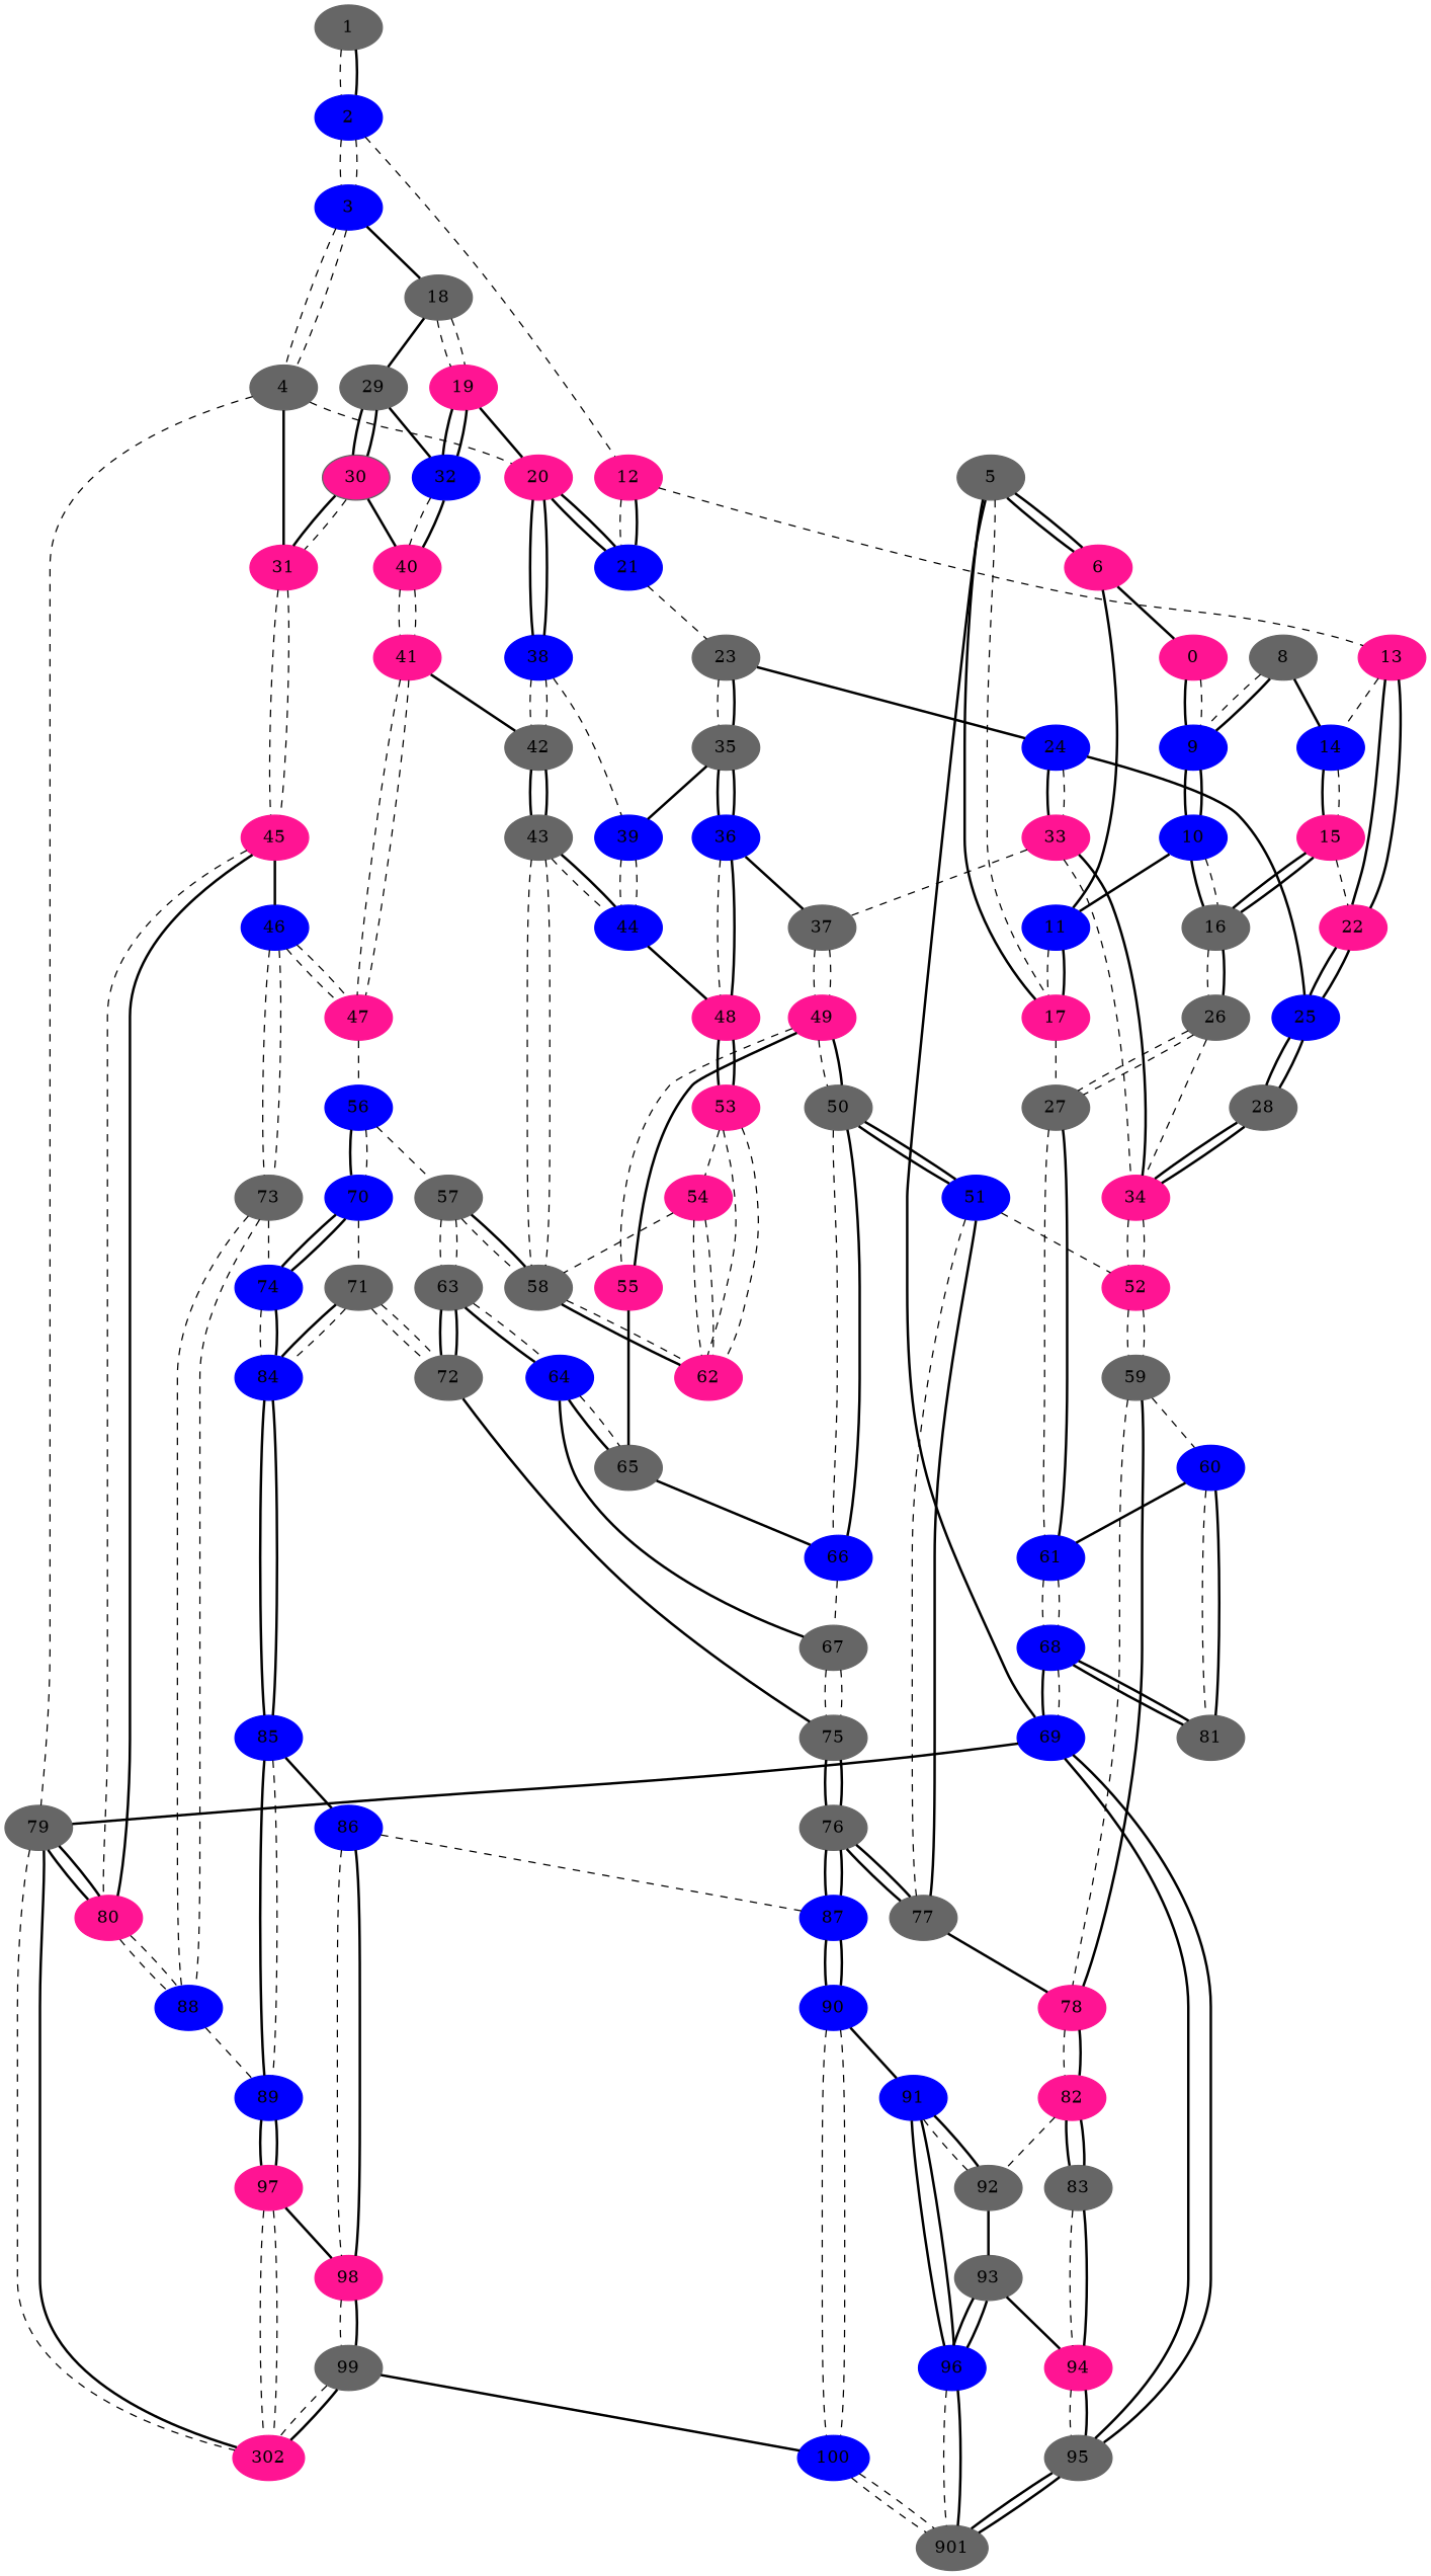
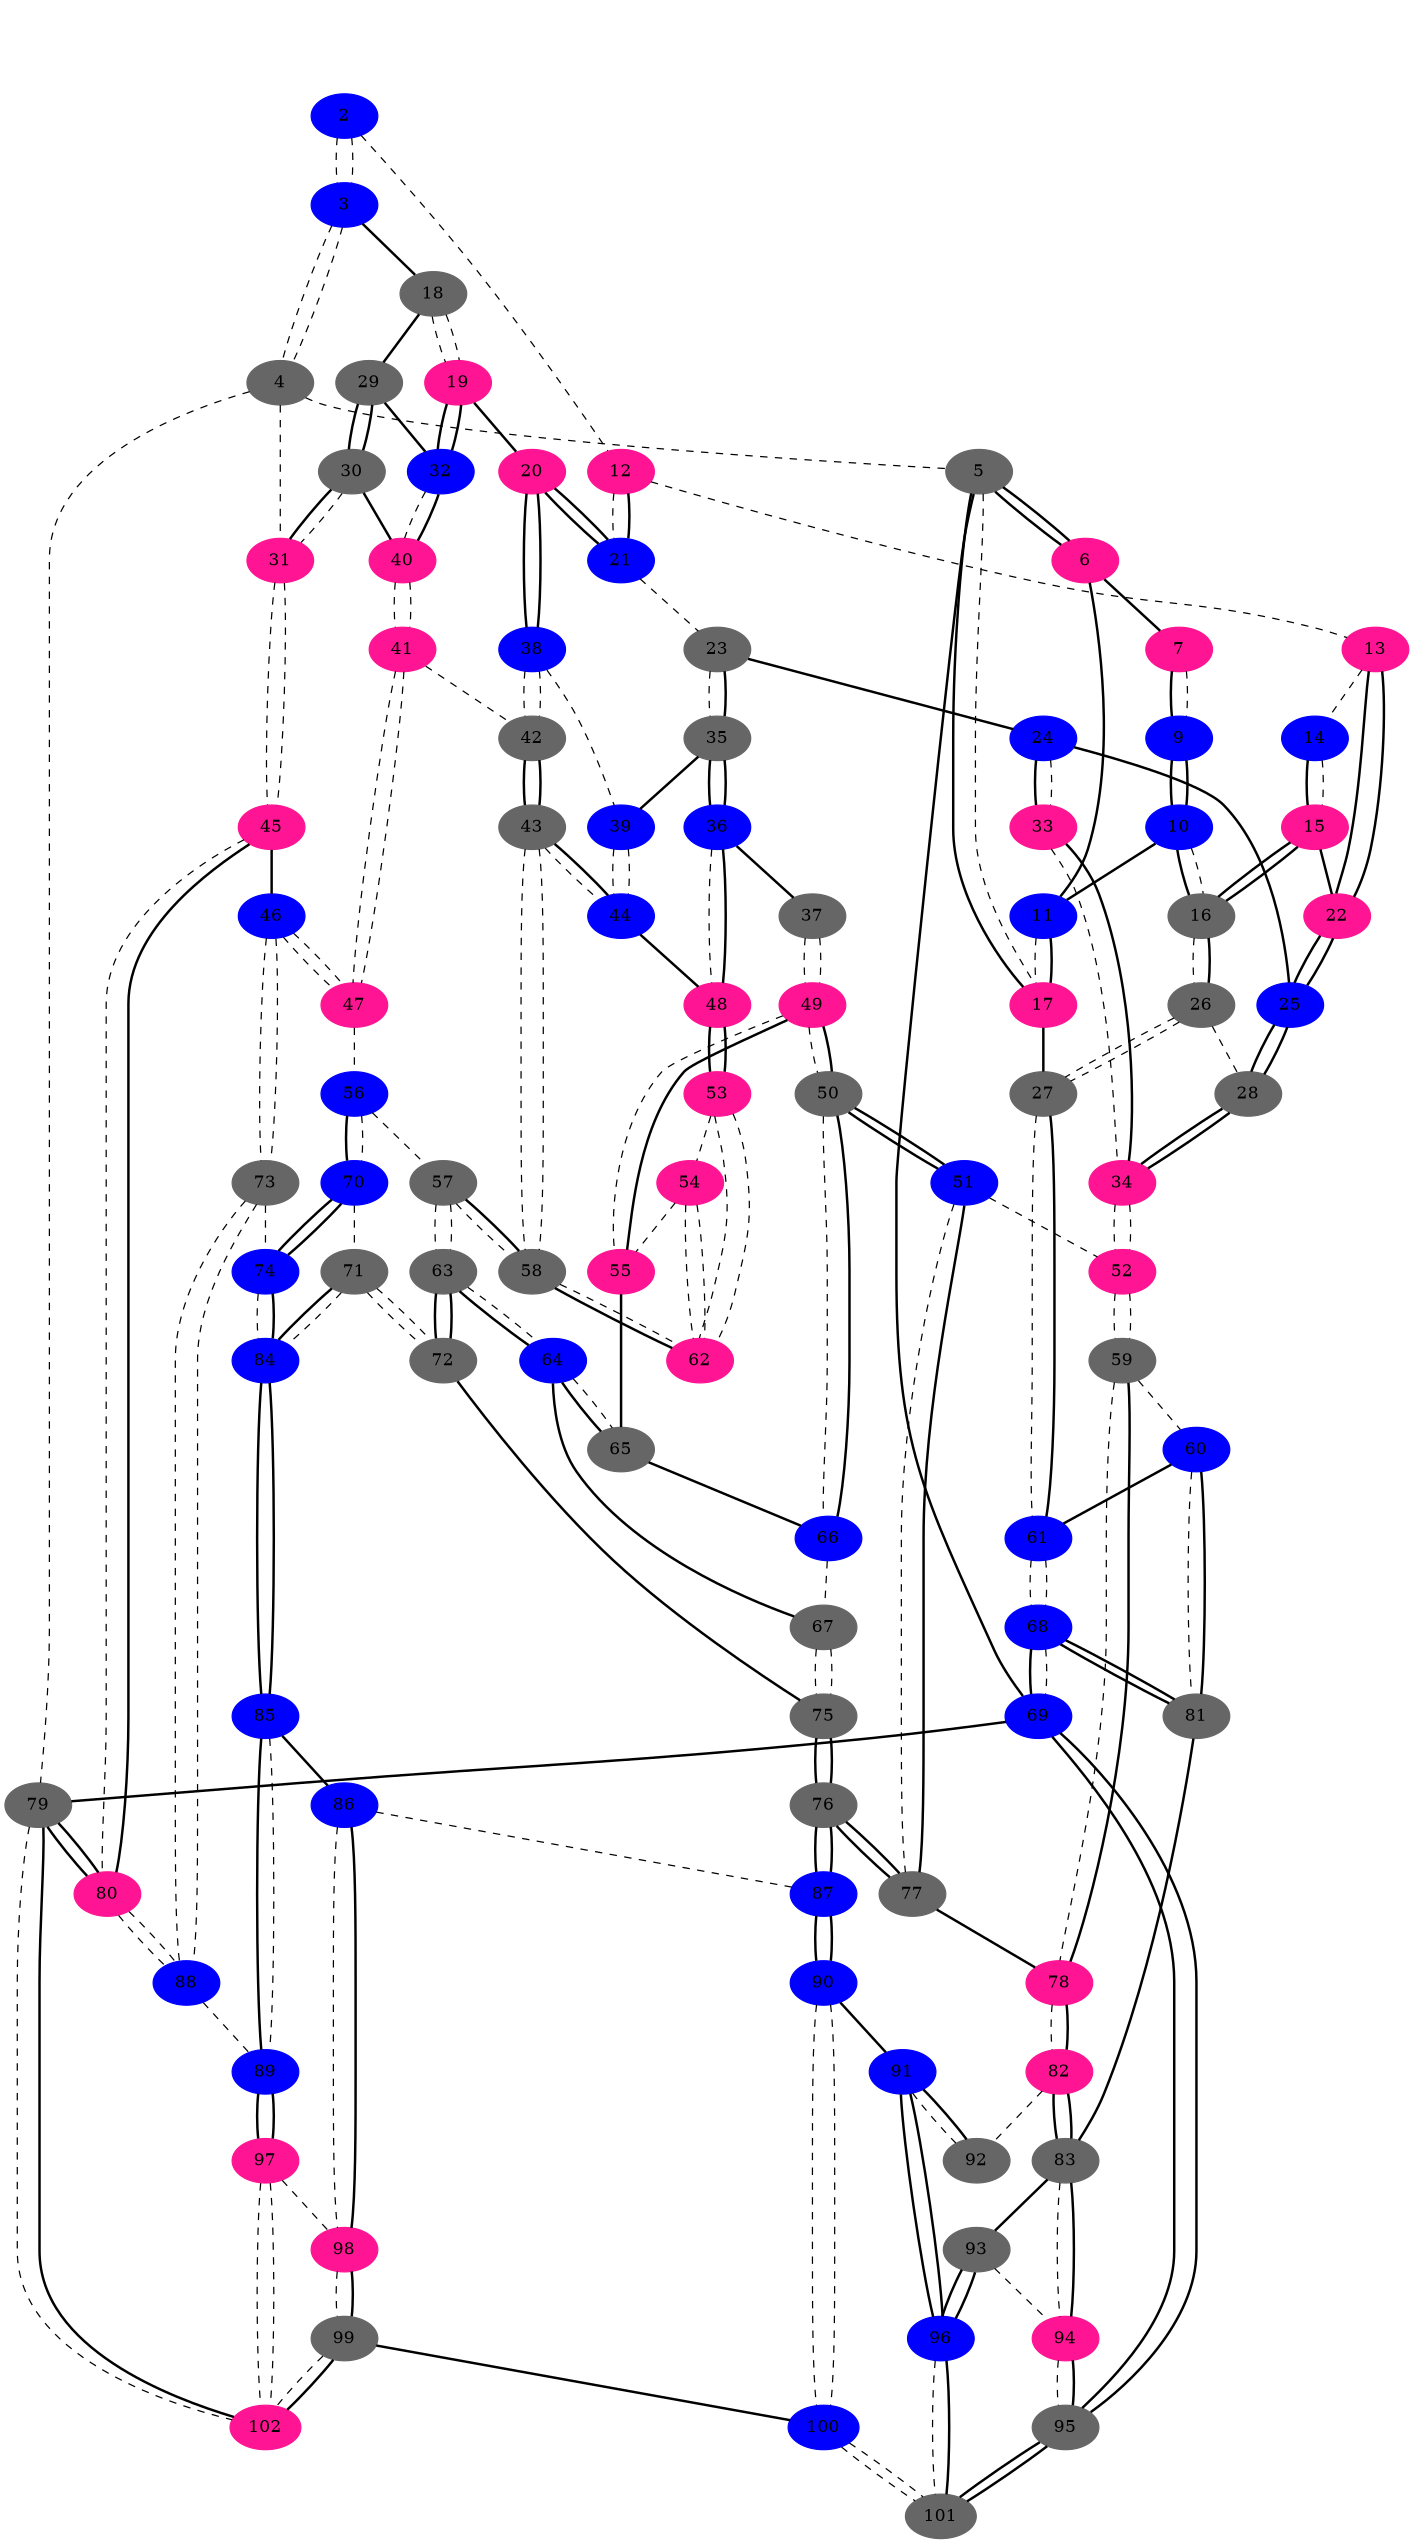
  graph {
    node [color=gray40 style=filled]
    edge [style=bold]
    2 [color=blue]
-   1
    3 [color=blue]
    12 [color=deeppink]
    9 [color=blue]
-   8
    14 [color=blue]
    4
    18
    13 [color=deeppink]
    21 [color=blue]
    5
    31 [color=deeppink]
    79
    19 [color=deeppink]
    29
    6 [color=deeppink]
    17 [color=deeppink]
    69 [color=blue]
    45 [color=deeppink]
    80 [color=deeppink]
-   102 [color=deeppink label=302]
-   7 [color=deeppink label=0]
+   102 [color=deeppink]
+   7 [color=deeppink]
    11 [color=blue]
    27
    95
    10 [color=blue]
    15 [color=deeppink]
    16
    26
    22 [color=deeppink]
    23
    25 [color=blue]
    28
    61 [color=blue]
    20 [color=deeppink]
    32 [color=blue]
-   30 [fillcolor=deeppink]
+   30
    38 [color=blue]
    40 [color=deeppink]
    39 [color=blue]
    42
    24 [color=blue]
    35
    33 [color=deeppink]
    36 [color=blue]
    34 [color=deeppink]
    37
    68 [color=blue]
    52 [color=deeppink]
    41 [color=deeppink]
    46 [color=blue]
    49 [color=deeppink]
    59
    48 [color=deeppink]
    44 [color=blue]
    53 [color=deeppink]
    50
    55 [color=deeppink]
    43
    47 [color=deeppink]
    56 [color=blue]
    58
    62 [color=deeppink]
    73
    88 [color=blue]
    74 [color=blue]
    57
    70 [color=blue]
    54 [color=deeppink]
    51 [color=blue]
    66 [color=blue]
    65
    77
    67
    78 [color=deeppink]
    60 [color=blue]
    63
    71
    64 [color=blue]
    72
    81
    82 [color=deeppink]
    83
    75
    76
-   101 [label=901]
+   101
    84 [color=blue]
    85 [color=blue]
    89 [color=blue]
    87 [color=blue]
    90 [color=blue]
    92
    94 [color=deeppink]
    93
    86 [color=blue]
    98 [color=deeppink]
    97 [color=deeppink]
    99
    91 [color=blue]
    100 [color=blue]
    96 [color=blue]
    2 -- 3 [style=dashed]
    2 -- 3 [style=dashed]
    2 -- 12 [style=dashed]
-   1 -- 2 [style=dashed]
-   1 -- 2
    3 -- 4 [style=dashed]
    3 -- 4 [style=dashed]
    3 -- 18
    12 -- 13 [style=dashed]
    12 -- 21 [style=dashed]
    12 -- 21
    9 -- 10
    9 -- 10
-   8 -- 9 [style=dashed]
-   8 -- 9
-   8 -- 14
    14 -- 15
    14 -- 15 [style=dashed]
-   4 -- 20 [style=dashed]
-   4 -- 31
+   4 -- 5 [style=dashed]
+   4 -- 31 [style=dashed]
    4 -- 79 [style=dashed]
    18 -- 19 [style=dashed]
    18 -- 19 [style=dashed]
    18 -- 29
    13 -- 14 [style=dashed]
    13 -- 22
    13 -- 22
    21 -- 23 [style=dashed]
    5 -- 6
    5 -- 6
    5 -- 17
    5 -- 17 [style=dashed]
    5 -- 69
    31 -- 45 [style=dashed]
    31 -- 45 [style=dashed]
    79 -- 80
    79 -- 80
    79 -- 102 [style=dashed]
    79 -- 102
    19 -- 20
    19 -- 32
    19 -- 32
    29 -- 32
    29 -- 30
    29 -- 30
    6 -- 7
    6 -- 11
-   17 -- 27 [style=dashed]
+   17 -- 27
    69 -- 79
    69 -- 95
    69 -- 95
    45 -- 80 [style=dashed]
    45 -- 80
    45 -- 46
    80 -- 88 [style=dashed]
    80 -- 88 [style=dashed]
    7 -- 9
    7 -- 9 [style=dashed]
    11 -- 17 [style=dashed]
    11 -- 17
    27 -- 61 [style=dashed]
    27 -- 61
    95 -- 101
    95 -- 101
    10 -- 11
    10 -- 16
    10 -- 16 [style=dashed]
    15 -- 16
    15 -- 16
-   15 -- 22 [style=dashed]
+   15 -- 22
    16 -- 26 [style=dashed]
    16 -- 26
    26 -- 27 [style=dashed]
    26 -- 27 [style=dashed]
-   26 -- 34 [style=dashed]
+   26 -- 28 [style=dashed]
    22 -- 25
    22 -- 25
    23 -- 24
    23 -- 35 [style=dashed]
    23 -- 35
    25 -- 28
    25 -- 28
    28 -- 34
    28 -- 34
    61 -- 68 [style=dashed]
    61 -- 68 [style=dashed]
    20 -- 21
    20 -- 21
    20 -- 38
    20 -- 38
    32 -- 40 [style=dashed]
    32 -- 40
    30 -- 31
    30 -- 31 [style=dashed]
    30 -- 40
    38 -- 39 [style=dashed]
    38 -- 42 [style=dashed]
    38 -- 42 [style=dashed]
    40 -- 41 [style=dashed]
    40 -- 41 [style=dashed]
    39 -- 44 [style=dashed]
    39 -- 44 [style=dashed]
    42 -- 43
    42 -- 43
    24 -- 25
    24 -- 33
    24 -- 33 [style=dashed]
    35 -- 39
    35 -- 36
    35 -- 36
    33 -- 34 [style=dashed]
    33 -- 34
-   33 -- 37 [style=dashed]
    36 -- 37
    36 -- 48 [style=dashed]
    36 -- 48
    34 -- 52 [style=dashed]
    34 -- 52 [style=dashed]
    37 -- 49 [style=dashed]
    37 -- 49 [style=dashed]
    68 -- 69
    68 -- 69 [style=dashed]
    68 -- 81
    68 -- 81
    52 -- 59 [style=dashed]
    52 -- 59 [style=dashed]
-   41 -- 42
+   41 -- 42 [style=dashed]
    41 -- 47 [style=dashed]
    41 -- 47 [style=dashed]
    46 -- 47 [style=dashed]
    46 -- 47 [style=dashed]
    46 -- 73 [style=dashed]
    46 -- 73 [style=dashed]
    49 -- 50 [style=dashed]
    49 -- 50
    49 -- 55 [style=dashed]
    49 -- 55
    59 -- 78 [style=dashed]
    59 -- 78
    59 -- 60 [style=dashed]
    48 -- 53
    48 -- 53
    44 -- 48
    53 -- 62 [style=dashed]
    53 -- 62 [style=dashed]
    53 -- 54 [style=dashed]
    50 -- 51
    50 -- 51
    50 -- 66 [style=dashed]
    50 -- 66
    55 -- 65
    43 -- 44 [style=dashed]
    43 -- 44
    43 -- 58 [style=dashed]
    43 -- 58 [style=dashed]
    47 -- 56 [style=dashed]
    56 -- 57 [style=dashed]
    56 -- 70
    56 -- 70 [style=dashed]
    58 -- 62
    58 -- 62 [style=dashed]
    73 -- 88 [style=dashed]
    73 -- 88 [style=dashed]
    73 -- 74 [style=dashed]
    88 -- 89 [style=dashed]
    74 -- 84 [style=dashed]
    74 -- 84
    57 -- 58 [style=dashed]
    57 -- 58
    57 -- 63 [style=dashed]
    57 -- 63 [style=dashed]
    70 -- 74
    70 -- 74
    70 -- 71 [style=dashed]
-   54 -- 58 [style=dashed]
+   54 -- 55 [style=dashed]
    54 -- 62 [style=dashed]
    54 -- 62 [style=dashed]
    51 -- 52 [style=dashed]
    51 -- 77 [style=dashed]
    51 -- 77
    66 -- 67 [style=dashed]
    65 -- 66
    77 -- 78
    67 -- 75 [style=dashed]
    67 -- 75 [style=dashed]
    78 -- 82 [style=dashed]
    78 -- 82
    60 -- 61
    60 -- 81 [style=dashed]
    60 -- 81
    63 -- 64
    63 -- 64 [style=dashed]
    63 -- 72
    63 -- 72
    71 -- 72 [style=dashed]
    71 -- 72 [style=dashed]
    71 -- 84
    71 -- 84 [style=dashed]
    64 -- 65
    64 -- 65 [style=dashed]
    64 -- 67
    72 -- 75
+   81 -- 83
    82 -- 83
    82 -- 83
    82 -- 92 [style=dashed]
    83 -- 94 [style=dashed]
    83 -- 94
    75 -- 76
    75 -- 76
    76 -- 77
    76 -- 77
    76 -- 87
    76 -- 87
    84 -- 85
    84 -- 85
    85 -- 89
    85 -- 89 [style=dashed]
    85 -- 86
    89 -- 97
    89 -- 97
    87 -- 90
    87 -- 90
    90 -- 91
    90 -- 100 [style=dashed]
    90 -- 100 [style=dashed]
-   92 -- 93
+   83 -- 93
    94 -- 95 [style=dashed]
    94 -- 95
-   93 -- 94
+   93 -- 94 [style=dashed]
    93 -- 96
    93 -- 96
    86 -- 87 [style=dashed]
    86 -- 98 [style=dashed]
    86 -- 98
    98 -- 99 [style=dashed]
    98 -- 99
    97 -- 102 [style=dashed]
    97 -- 102 [style=dashed]
-   97 -- 98
+   97 -- 98 [style=dashed]
    99 -- 102 [style=dashed]
    99 -- 102
    99 -- 100
    91 -- 92 [style=dashed]
    91 -- 92
    91 -- 96
    91 -- 96
    100 -- 101 [style=dashed]
    100 -- 101 [style=dashed]
    96 -- 101 [style=dashed]
    96 -- 101
  }
